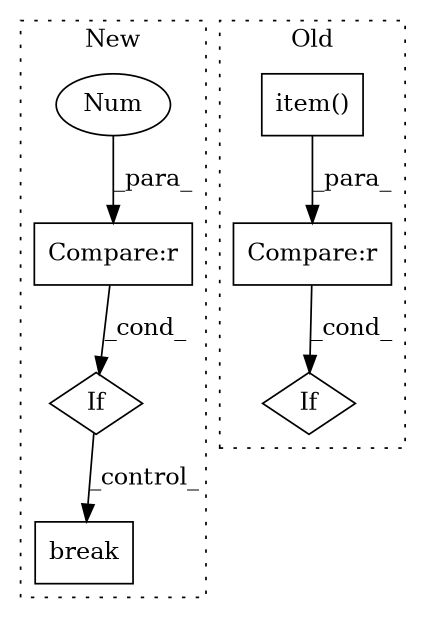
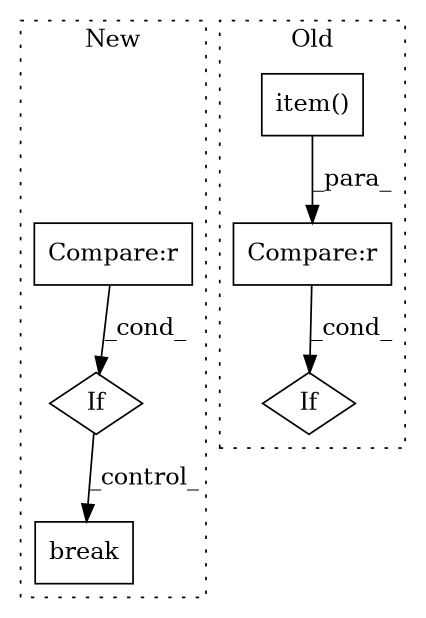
  digraph {
    node [a=96 l=3 s=4808 shape=box]
    n1 [a=94 l=5 label=break s=5256]
    n2 [label=If s=5211 shape=diamond]
    n3 [a=40 l=13 label="Compare:r" s=5229]
-   n4 [a=76 l=2 label=Num s=5240 shape=ellipse]
    n5 [a=75 l=27 label="item()"]
    n6 [label=If s=4805 shape=diamond]
    n7 [a=40 l=46 label="Compare:r"]
    subgraph cluster_1 {
      label=New
      style=dotted
      n1
      n2
      n3
-     n4
    }
    subgraph cluster_2 {
      label=Old
      style=dotted
      n5
      n6
      n7
    }
    n2 -> n1 [label=_control_]
    n3 -> n2 [label=_cond_]
-   n4 -> n3 [label=_para_]
    n5 -> n7 [label=_para_]
    n7 -> n6 [label=_cond_]
  }
